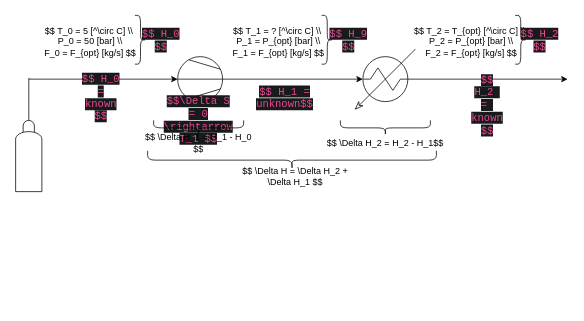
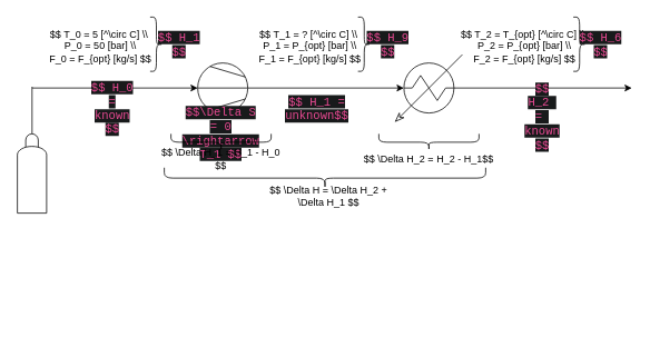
  <mxCell id="0" />
  <mxCell id="1" parent="0" />
  <mxCell id="2" style="edgeStyle=orthogonalEdgeStyle;rounded=0;orthogonalLoop=1;jettySize=auto;html=1;entryX=0;entryY=0.5;entryDx=0;entryDy=0;entryPerimeter=0;exitX=0.503;exitY=0.001;exitDx=0;exitDy=0;exitPerimeter=0;" parent="1" source="3" target="5" edge="1"><mxGeometry relative="1" as="geometry"><Array as="points"><mxPoint x="38" y="104" /><mxPoint x="38" y="104" /></Array></mxGeometry></mxCell>
  <mxCell id="3" value="&lt;p style=&quot;line-height: 0&quot;&gt;&lt;br&gt;&lt;/p&gt;" style="shape=mxgraph.pid.vessels.gas_bottle;html=1;pointerEvents=1;align=center;verticalLabelPosition=bottom;verticalAlign=top;dashed=0;" parent="1" vertex="1"><mxGeometry x="20" y="160" width="35" height="95" as="geometry" /></mxCell>
  <mxCell id="4" style="edgeStyle=orthogonalEdgeStyle;rounded=0;orthogonalLoop=1;jettySize=auto;html=1;entryX=0.124;entryY=0.5;entryDx=0;entryDy=0;entryPerimeter=0;" parent="1" source="5" target="6" edge="1"><mxGeometry relative="1" as="geometry" /></mxCell>
  <mxCell id="5" value="" style="shape=mxgraph.pid.compressors_-_iso.compressor_(centrifugal);html=1;pointerEvents=1;align=center;verticalLabelPosition=bottom;verticalAlign=top;dashed=0;rounded=0;shadow=0;glass=0;sketch=0;fillColor=default;" parent="1" vertex="1"><mxGeometry x="236" y="75" width="60" height="60" as="geometry" /></mxCell>
  <mxCell id="6" value="" style="shape=mxgraph.pid.heat_exchangers.heater;html=1;pointerEvents=1;align=center;verticalLabelPosition=bottom;verticalAlign=top;dashed=0;rounded=0;shadow=0;glass=0;sketch=0;fillColor=default;" parent="1" vertex="1"><mxGeometry x="473" y="65" width="80" height="80" as="geometry" /></mxCell>
  <mxCell id="7" style="edgeStyle=orthogonalEdgeStyle;rounded=0;orthogonalLoop=1;jettySize=auto;html=1;exitX=0.876;exitY=0.5;exitDx=0;exitDy=0;exitPerimeter=0;" parent="1" source="6" edge="1"><mxGeometry relative="1" as="geometry"><mxPoint x="569" y="125" as="sourcePoint" /><mxPoint x="756" y="105" as="targetPoint" /></mxGeometry></mxCell>
  <mxCell id="8" value="&lt;font color=&quot;#e94a93&quot; face=&quot;SFMono-Regular, Menlo, Monaco, Consolas, Liberation Mono, Courier New, monospace&quot;&gt;&lt;span style=&quot;font-size: 14px ; background-color: rgb(24 , 26 , 27)&quot;&gt;$$\Delta S = 0 \rightarrow T_1 $$&lt;br&gt;&lt;/span&gt;&lt;/font&gt;" style="text;html=1;strokeColor=none;fillColor=none;align=center;verticalAlign=middle;whiteSpace=wrap;rounded=0;shadow=0;glass=0;sketch=0;" parent="1" vertex="1"><mxGeometry x="229" y="145" width="70" height="30" as="geometry" /></mxCell>
  <mxCell id="9" value="$$ T_0 = 5 [^\circ C] \\&lt;br&gt;&amp;nbsp;P_0 = 50 [bar] \\&lt;br&gt;&amp;nbsp;F_0 = F_{opt} [kg/s] $$" style="text;html=1;strokeColor=none;fillColor=none;align=center;verticalAlign=middle;whiteSpace=wrap;rounded=0;shadow=0;glass=0;sketch=0;" parent="1" vertex="1"><mxGeometry x="38" y="25" width="160" height="60" as="geometry" /></mxCell>
  <mxCell id="10" value="$$ T_1 = ? [^\circ C] \\&lt;br&gt;&amp;nbsp;P_1 = P_{opt} [bar] \\&lt;br&gt;&amp;nbsp;F_1 = F_{opt} [kg/s] $$" style="text;html=1;strokeColor=none;fillColor=none;align=center;verticalAlign=middle;whiteSpace=wrap;rounded=0;shadow=0;glass=0;sketch=0;" parent="1" vertex="1"><mxGeometry x="289" y="25" width="160" height="60" as="geometry" /></mxCell>
  <mxCell id="11" value="$$ T_2 = T_{opt} [^\circ C] \\&lt;br&gt;&amp;nbsp;P_2 = P_{opt} [bar] \\&lt;br&gt;&amp;nbsp;F_2 = F_{opt} [kg/s] $$" style="text;html=1;strokeColor=none;fillColor=none;align=center;verticalAlign=middle;whiteSpace=wrap;rounded=0;shadow=0;glass=0;sketch=0;" parent="1" vertex="1"><mxGeometry x="546" y="25" width="160" height="60" as="geometry" /></mxCell>
  <mxCell id="12" value="&lt;font color=&quot;#e94a93&quot; face=&quot;SFMono-Regular, Menlo, Monaco, Consolas, Liberation Mono, Courier New, monospace&quot;&gt;&lt;span style=&quot;font-size: 14px ; background-color: rgb(24 , 26 , 27)&quot;&gt;$$ H_0 = known $$&lt;/span&gt;&lt;/font&gt;" style="text;html=1;strokeColor=none;fillColor=none;align=center;verticalAlign=middle;whiteSpace=wrap;rounded=0;shadow=0;glass=0;sketch=0;" parent="1" vertex="1"><mxGeometry x="104" y="115" width="60" height="30" as="geometry" /></mxCell>
  <mxCell id="13" value="&lt;font color=&quot;#e94a93&quot; face=&quot;SFMono-Regular, Menlo, Monaco, Consolas, Liberation Mono, Courier New, monospace&quot;&gt;&lt;span style=&quot;font-size: 14px ; background-color: rgb(24 , 26 , 27)&quot;&gt;$$ H_1 = unknown$$&lt;/span&gt;&lt;/font&gt;" style="text;html=1;strokeColor=none;fillColor=none;align=center;verticalAlign=middle;whiteSpace=wrap;rounded=0;shadow=0;glass=0;sketch=0;" parent="1" vertex="1"><mxGeometry x="349" y="115" width="60" height="30" as="geometry" /></mxCell>
  <mxCell id="14" value="&lt;font color=&quot;#e94a93&quot; face=&quot;SFMono-Regular, Menlo, Monaco, Consolas, Liberation Mono, Courier New, monospace&quot;&gt;&lt;span style=&quot;font-size: 14px ; background-color: rgb(24 , 26 , 27)&quot;&gt;$$ H_2&amp;nbsp; =&amp;nbsp; known $$&lt;br&gt;&lt;/span&gt;&lt;/font&gt;" style="text;html=1;strokeColor=none;fillColor=none;align=center;verticalAlign=middle;whiteSpace=wrap;rounded=0;shadow=0;glass=0;sketch=0;" parent="1" vertex="1"><mxGeometry x="619" y="125" width="60" height="30" as="geometry" /></mxCell>
  <mxCell id="15" value="$$ \Delta H = \Delta H_2 + \Delta H_1 $$" style="text;html=1;strokeColor=none;fillColor=none;align=center;verticalAlign=middle;whiteSpace=wrap;rounded=0;shadow=0;glass=0;sketch=0;" parent="1" vertex="1"><mxGeometry x="313" y="205" width="160" height="60" as="geometry" /></mxCell>
  <mxCell id="16" value="" style="shape=curlyBracket;whiteSpace=wrap;html=1;rounded=1;shadow=0;glass=0;labelBackgroundColor=none;sketch=0;fontColor=#E94A93;fillColor=default;rotation=-90;" parent="1" vertex="1"><mxGeometry x="254" y="110" width="20" height="120" as="geometry" /></mxCell>
  <mxCell id="17" value="$$ \Delta H_1 = H_1 - H_0 $$" style="text;html=1;strokeColor=none;fillColor=none;align=center;verticalAlign=middle;whiteSpace=wrap;rounded=0;shadow=0;glass=0;sketch=0;" parent="1" vertex="1"><mxGeometry x="184" y="160" width="160" height="60" as="geometry" /></mxCell>
  <mxCell id="18" value="" style="shape=curlyBracket;whiteSpace=wrap;html=1;rounded=1;shadow=0;glass=0;labelBackgroundColor=none;sketch=0;fontColor=#E94A93;fillColor=default;rotation=-90;" parent="1" vertex="1"><mxGeometry x="503" y="110" width="20" height="120" as="geometry" /></mxCell>
  <mxCell id="19" value="$$ \Delta H_2 = H_2 - H_1$$" style="text;html=1;strokeColor=none;fillColor=none;align=center;verticalAlign=middle;whiteSpace=wrap;rounded=0;shadow=0;glass=0;sketch=0;" parent="1" vertex="1"><mxGeometry x="433" y="160" width="160" height="60" as="geometry" /></mxCell>
  <mxCell id="20" value="" style="shape=curlyBracket;whiteSpace=wrap;html=1;rounded=1;shadow=0;glass=0;labelBackgroundColor=none;sketch=0;fontColor=#E94A93;fillColor=default;rotation=-180;" vertex="1" parent="1"><mxGeometry x="179" y="20" width="15" height="65" as="geometry" /></mxCell>
  <mxCell id="21" value="" style="shape=curlyBracket;whiteSpace=wrap;html=1;rounded=1;shadow=0;glass=0;labelBackgroundColor=none;sketch=0;fontColor=#E94A93;fillColor=default;rotation=-180;" vertex="1" parent="1"><mxGeometry x="428" y="20" width="15" height="65" as="geometry" /></mxCell>
  <mxCell id="22" value="" style="shape=curlyBracket;whiteSpace=wrap;html=1;rounded=1;shadow=0;glass=0;labelBackgroundColor=none;sketch=0;fontColor=#E94A93;fillColor=default;rotation=-180;" vertex="1" parent="1"><mxGeometry x="686" y="20" width="15" height="65" as="geometry" /></mxCell>
- <mxCell id="23" value="&lt;font color=&quot;#e94a93&quot; face=&quot;SFMono-Regular, Menlo, Monaco, Consolas, Liberation Mono, Courier New, monospace&quot;&gt;&lt;span style=&quot;font-size: 14px ; background-color: rgb(24 , 26 , 27)&quot;&gt;$$ H_0 $$&lt;/span&gt;&lt;/font&gt;" style="text;html=1;strokeColor=none;fillColor=none;align=center;verticalAlign=middle;whiteSpace=wrap;rounded=0;shadow=0;glass=0;sketch=0;" vertex="1" parent="1"><mxGeometry x="184" y="37.5" width="60" height="30" as="geometry" /></mxCell>
+ <mxCell id="23" value="&lt;font color=&quot;#e94a93&quot; face=&quot;SFMono-Regular, Menlo, Monaco, Consolas, Liberation Mono, Courier New, monospace&quot;&gt;&lt;span style=&quot;font-size: 14px ; background-color: rgb(24 , 26 , 27)&quot;&gt;$$ H_1 $$&lt;/span&gt;&lt;/font&gt;" style="text;html=1;strokeColor=none;fillColor=none;align=center;verticalAlign=middle;whiteSpace=wrap;rounded=0;shadow=0;glass=0;sketch=0;" vertex="1" parent="1"><mxGeometry x="184" y="37.5" width="60" height="30" as="geometry" /></mxCell>
  <mxCell id="24" value="&lt;font color=&quot;#e94a93&quot; face=&quot;SFMono-Regular, Menlo, Monaco, Consolas, Liberation Mono, Courier New, monospace&quot;&gt;&lt;span style=&quot;font-size: 14px ; background-color: rgb(24 , 26 , 27)&quot;&gt;$$ H_9 $$&lt;/span&gt;&lt;/font&gt;" style="text;html=1;strokeColor=none;fillColor=none;align=center;verticalAlign=middle;whiteSpace=wrap;rounded=0;shadow=0;glass=0;sketch=0;" vertex="1" parent="1"><mxGeometry x="434" y="37.5" width="60" height="30" as="geometry" /></mxCell>
- <mxCell id="25" value="&lt;font color=&quot;#e94a93&quot; face=&quot;SFMono-Regular, Menlo, Monaco, Consolas, Liberation Mono, Courier New, monospace&quot;&gt;&lt;span style=&quot;font-size: 14px ; background-color: rgb(24 , 26 , 27)&quot;&gt;$$ H_2 $$&lt;/span&gt;&lt;/font&gt;" style="text;html=1;strokeColor=none;fillColor=none;align=center;verticalAlign=middle;whiteSpace=wrap;rounded=0;shadow=0;glass=0;sketch=0;" vertex="1" parent="1"><mxGeometry x="689" y="37.5" width="60" height="30" as="geometry" /></mxCell>
+ <mxCell id="25" value="&lt;font color=&quot;#e94a93&quot; face=&quot;SFMono-Regular, Menlo, Monaco, Consolas, Liberation Mono, Courier New, monospace&quot;&gt;&lt;span style=&quot;font-size: 14px ; background-color: rgb(24 , 26 , 27)&quot;&gt;$$ H_6 $$&lt;/span&gt;&lt;/font&gt;" style="text;html=1;strokeColor=none;fillColor=none;align=center;verticalAlign=middle;whiteSpace=wrap;rounded=0;shadow=0;glass=0;sketch=0;" vertex="1" parent="1"><mxGeometry x="689" y="37.5" width="60" height="30" as="geometry" /></mxCell>
  <mxCell id="26" value="" style="shape=curlyBracket;whiteSpace=wrap;html=1;rounded=1;shadow=0;glass=0;labelBackgroundColor=none;sketch=0;fontColor=#E94A93;fillColor=default;rotation=-90;" vertex="1" parent="1"><mxGeometry x="376" y="20.5" width="25" height="385" as="geometry" /></mxCell>
